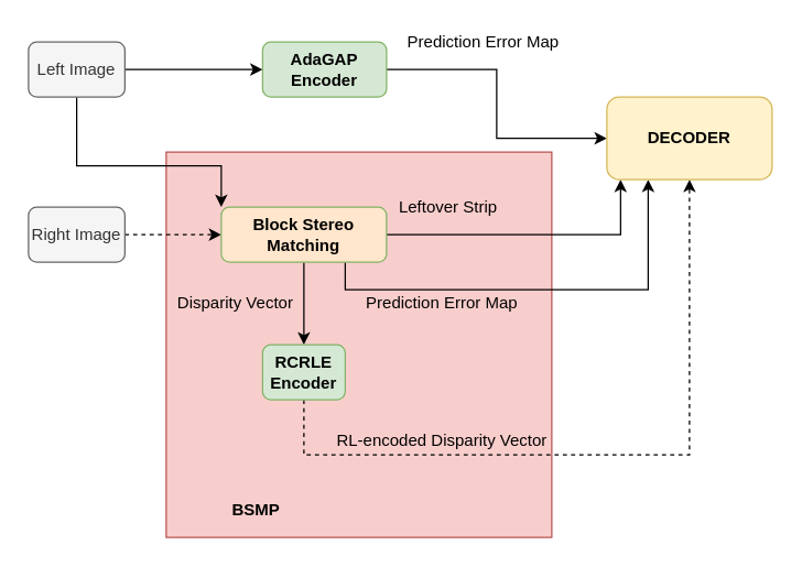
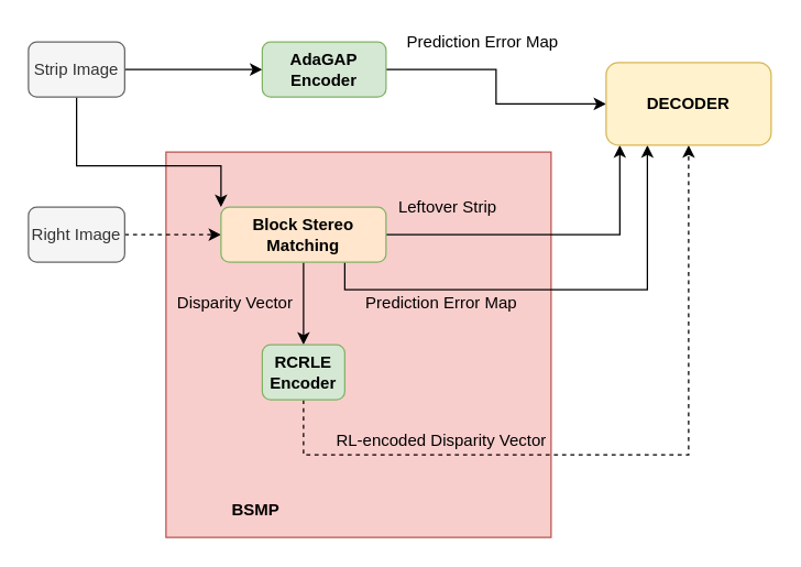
  <mxCell id="0" />
  <mxCell id="1" parent="0" />
  <mxCell id="2" value="" style="whiteSpace=wrap;html=1;aspect=fixed;fillColor=#f8cecc;strokeColor=#b85450;" parent="1" vertex="1"><mxGeometry x="120" y="110" width="280" height="280" as="geometry" /></mxCell>
  <mxCell id="3" style="edgeStyle=orthogonalEdgeStyle;rounded=0;orthogonalLoop=1;jettySize=auto;html=1;entryX=0;entryY=0.5;entryDx=0;entryDy=0;" parent="1" source="5" target="9" edge="1"><mxGeometry relative="1" as="geometry"><mxPoint x="170" y="50" as="targetPoint" /></mxGeometry></mxCell>
  <mxCell id="4" style="edgeStyle=orthogonalEdgeStyle;rounded=0;orthogonalLoop=1;jettySize=auto;html=1;entryX=0;entryY=0;entryDx=0;entryDy=0;" parent="1" source="5" target="13" edge="1"><mxGeometry relative="1" as="geometry"><Array as="points"><mxPoint x="55" y="120" /><mxPoint x="160" y="120" /></Array></mxGeometry></mxCell>
- <mxCell id="5" value="Left Image" style="rounded=1;whiteSpace=wrap;html=1;fontSize=12;glass=0;strokeWidth=1;shadow=0;fillColor=#f5f5f5;strokeColor=#666666;fontColor=#333333;" parent="1" vertex="1"><mxGeometry x="20" y="30" width="70" height="40" as="geometry" /></mxCell>
+ <mxCell id="5" value="Strip Image" style="rounded=1;whiteSpace=wrap;html=1;fontSize=12;glass=0;strokeWidth=1;shadow=0;fillColor=#f5f5f5;strokeColor=#666666;fontColor=#333333;" parent="1" vertex="1"><mxGeometry x="20" y="30" width="70" height="40" as="geometry" /></mxCell>
  <mxCell id="6" style="edgeStyle=orthogonalEdgeStyle;rounded=0;orthogonalLoop=1;jettySize=auto;html=1;entryX=0;entryY=0.5;entryDx=0;entryDy=0;dashed=1;" parent="1" source="7" target="13" edge="1"><mxGeometry relative="1" as="geometry" /></mxCell>
  <mxCell id="7" value="Right Image" style="rounded=1;whiteSpace=wrap;html=1;fontSize=12;glass=0;strokeWidth=1;shadow=0;fillColor=#f5f5f5;strokeColor=#666666;fontColor=#333333;" parent="1" vertex="1"><mxGeometry x="20" y="150" width="70" height="40" as="geometry" /></mxCell>
  <mxCell id="8" style="edgeStyle=orthogonalEdgeStyle;rounded=0;orthogonalLoop=1;jettySize=auto;html=1;entryX=0;entryY=0.5;entryDx=0;entryDy=0;" parent="1" source="9" target="20" edge="1"><mxGeometry relative="1" as="geometry"><mxPoint x="430" y="50" as="targetPoint" /></mxGeometry></mxCell>
  <mxCell id="9" value="&lt;b&gt;AdaGAP Encoder&lt;/b&gt;" style="rounded=1;whiteSpace=wrap;html=1;fillColor=#d5e8d4;strokeColor=#82b366;" parent="1" vertex="1"><mxGeometry x="190" y="30" width="90" height="40" as="geometry" /></mxCell>
  <mxCell id="10" style="edgeStyle=orthogonalEdgeStyle;rounded=0;orthogonalLoop=1;jettySize=auto;html=1;entryX=0.083;entryY=1;entryDx=0;entryDy=0;entryPerimeter=0;" parent="1" source="13" target="20" edge="1"><mxGeometry relative="1" as="geometry"><mxPoint x="390" y="170" as="targetPoint" /></mxGeometry></mxCell>
  <mxCell id="11" style="edgeStyle=orthogonalEdgeStyle;rounded=0;orthogonalLoop=1;jettySize=auto;html=1;exitX=0.5;exitY=1;exitDx=0;exitDy=0;entryX=0.5;entryY=0;entryDx=0;entryDy=0;" parent="1" source="13" target="18" edge="1"><mxGeometry relative="1" as="geometry"><mxPoint x="220" y="270" as="targetPoint" /><Array as="points" /></mxGeometry></mxCell>
  <mxCell id="12" style="edgeStyle=orthogonalEdgeStyle;rounded=0;orthogonalLoop=1;jettySize=auto;html=1;exitX=0.75;exitY=1;exitDx=0;exitDy=0;entryX=0.25;entryY=1;entryDx=0;entryDy=0;" parent="1" source="13" target="20" edge="1"><mxGeometry relative="1" as="geometry"><mxPoint x="470" y="260" as="targetPoint" /></mxGeometry></mxCell>
  <mxCell id="13" value="&lt;b&gt;Block Stereo Matching&lt;/b&gt;" style="rounded=1;whiteSpace=wrap;html=1;fillColor=#ffe6cc;strokeColor=#82b366;" parent="1" vertex="1"><mxGeometry x="160" y="150" width="120" height="40" as="geometry" /></mxCell>
  <mxCell id="14" value="Prediction Error Map" style="text;html=1;align=center;verticalAlign=middle;resizable=0;points=[];autosize=1;" parent="1" vertex="1"><mxGeometry x="285" y="20" width="130" height="20" as="geometry" /></mxCell>
  <mxCell id="15" value="Leftover Strip" style="text;html=1;strokeColor=none;fillColor=none;align=center;verticalAlign=middle;whiteSpace=wrap;rounded=0;" parent="1" vertex="1"><mxGeometry x="285" y="140" width="80" height="20" as="geometry" /></mxCell>
  <mxCell id="16" value="Disparity Vector" style="text;html=1;align=center;verticalAlign=middle;resizable=0;points=[];autosize=1;" parent="1" vertex="1"><mxGeometry x="120" y="210" width="100" height="20" as="geometry" /></mxCell>
  <mxCell id="17" style="edgeStyle=orthogonalEdgeStyle;rounded=0;orthogonalLoop=1;jettySize=auto;html=1;exitX=0.5;exitY=1;exitDx=0;exitDy=0;entryX=0.5;entryY=1;entryDx=0;entryDy=0;dashed=1;" parent="1" source="18" target="20" edge="1"><mxGeometry relative="1" as="geometry"><mxPoint x="500" y="190" as="targetPoint" /><Array as="points"><mxPoint x="220" y="330" /><mxPoint x="500" y="330" /></Array></mxGeometry></mxCell>
  <mxCell id="18" value="&lt;b&gt;RCRLE Encoder&lt;/b&gt;" style="rounded=1;whiteSpace=wrap;html=1;fillColor=#d5e8d4;strokeColor=#82b366;" parent="1" vertex="1"><mxGeometry x="190" y="250" width="60" height="40" as="geometry" /></mxCell>
  <mxCell id="19" value="RL-encoded Disparity Vector" style="text;html=1;align=center;verticalAlign=middle;resizable=0;points=[];autosize=1;" parent="1" vertex="1"><mxGeometry x="235" y="310" width="170" height="20" as="geometry" /></mxCell>
- <mxCell id="20" value="&lt;b&gt;DECODER&lt;/b&gt;" style="rounded=1;whiteSpace=wrap;html=1;fillColor=#fff2cc;strokeColor=#d6b656;" parent="1" vertex="1"><mxGeometry x="440" y="70" width="120" height="60" as="geometry" /></mxCell>
+ <mxCell id="20" value="&lt;b&gt;DECODER&lt;/b&gt;" style="rounded=1;whiteSpace=wrap;html=1;fillColor=#fff2cc;strokeColor=#d6b656;" parent="1" vertex="1"><mxGeometry x="440" y="45" width="120" height="60" as="geometry" /></mxCell>
  <mxCell id="21" value="Prediction Error Map" style="text;html=1;align=center;verticalAlign=middle;resizable=0;points=[];autosize=1;" parent="1" vertex="1"><mxGeometry x="255" y="210" width="130" height="20" as="geometry" /></mxCell>
  <mxCell id="22" value="&lt;b&gt;BSMP&lt;/b&gt;" style="text;html=1;align=center;verticalAlign=middle;resizable=0;points=[];autosize=1;" parent="1" vertex="1"><mxGeometry x="160" y="360" width="50" height="20" as="geometry" /></mxCell>
